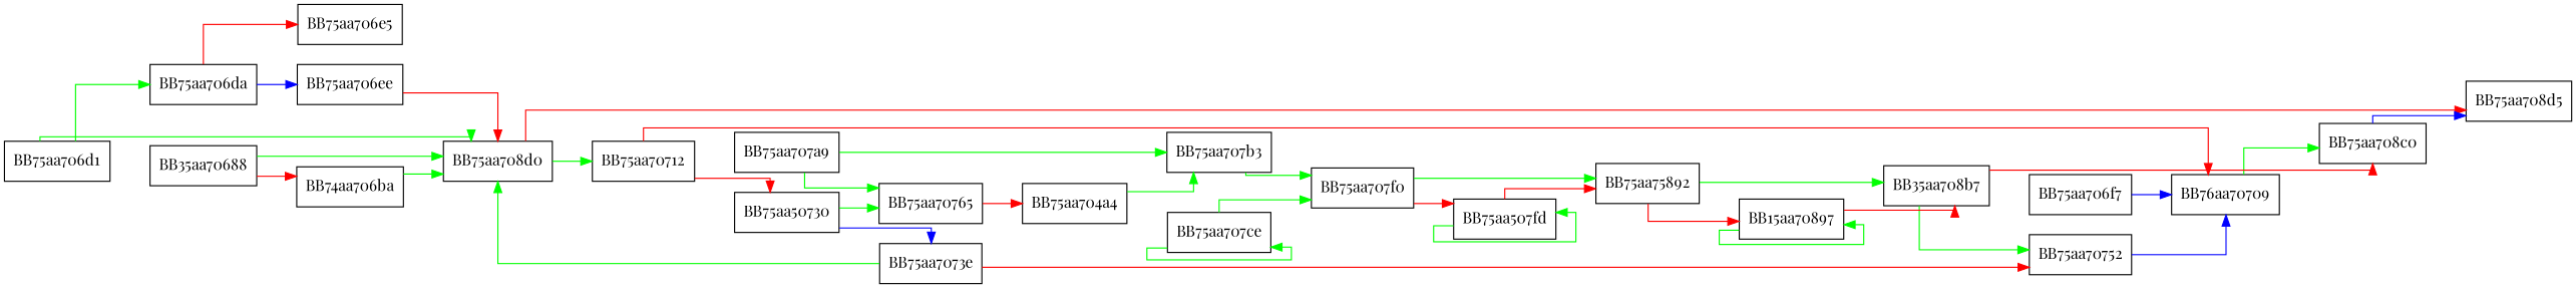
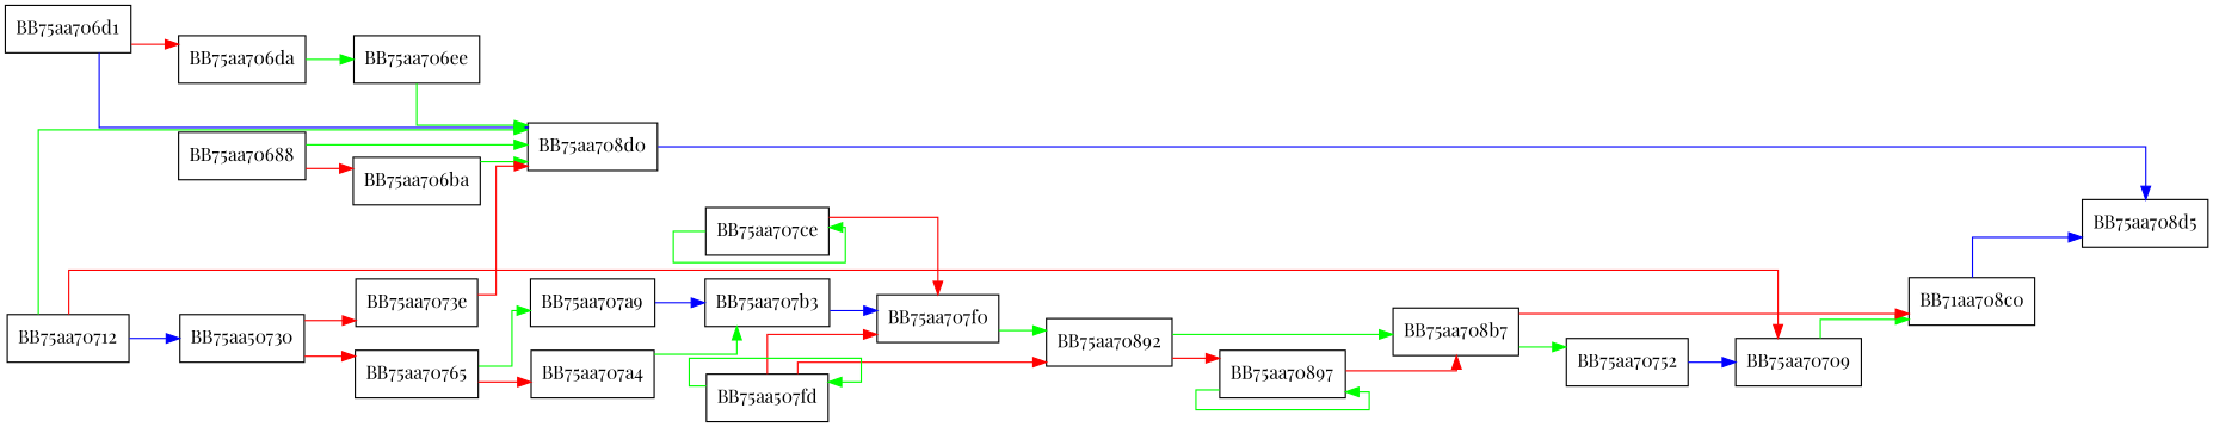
  digraph {
    fontname="Playfair Display"
    rankdir=LR
    splines=ortho
    node [fontname="Playfair Display" shape=box]
    edge [color=green fontname="Playfair Display"]
-   BB75aa70688 [label=BB35aa70688]
+   BB75aa70688
    BB75aa708d0
-   BB75aa706ba [label=BB74aa706ba]
+   BB75aa706ba
    BB75aa708d5
    BB75aa706d1
    BB75aa706da
    BB75aa706ee
-   BB75aa706e5
-   BB75aa706f7
-   BB75aa70709 [label=BB76aa70709]
-   BB75aa708c0
+   BB75aa70709
+   BB75aa708c0 [label=BB71aa708c0]
    BB75aa70712
    n13 [label=BB75aa50730]
    BB75aa70765
    BB75aa7073e
    BB75aa707a9
-   BB75aa707a4 [label=BB75aa704a4]
+   BB75aa707a4
    BB75aa70752
    BB75aa707b3
    BB75aa707f0
-   BB75aa70892 [label=BB75aa75892]
+   BB75aa70892
    n22 [label=BB75aa507fd]
-   BB75aa708b7 [label=BB35aa708b7]
-   BB75aa70897 [label=BB15aa70897]
+   BB75aa708b7
+   BB75aa70897
    BB75aa707ce
    BB75aa70688 -> BB75aa708d0
    BB75aa70688 -> BB75aa706ba [color=red]
-   BB75aa708d0 -> BB75aa708d5 [color=red]
+   BB75aa708d0 -> BB75aa708d5 [color=blue]
    BB75aa706ba -> BB75aa708d0
-   BB75aa706d1 -> BB75aa708d0
-   BB75aa706d1 -> BB75aa706da
-   BB75aa706da -> BB75aa706ee [color=blue]
-   BB75aa706da -> BB75aa706e5 [color=red]
-   BB75aa706ee -> BB75aa708d0 [color=red]
-   BB75aa706f7 -> BB75aa70709 [color=blue]
+   BB75aa706d1 -> BB75aa708d0 [color=blue]
+   BB75aa706d1 -> BB75aa706da [color=red]
+   BB75aa706da -> BB75aa706ee
+   BB75aa706ee -> BB75aa708d0
    BB75aa70709 -> BB75aa708c0
    BB75aa708c0 -> BB75aa708d5 [color=blue]
-   BB75aa708d0 -> BB75aa70712
+   BB75aa70712 -> BB75aa708d0
    BB75aa70712 -> BB75aa70709 [color=red]
-   BB75aa70712 -> n13 [color=red]
-   n13 -> BB75aa70765
-   n13 -> BB75aa7073e [color=blue]
-   BB75aa707a9 -> BB75aa70765
+   BB75aa70712 -> n13 [color=blue]
+   n13 -> BB75aa70765 [color=red]
+   n13 -> BB75aa7073e [color=red]
+   BB75aa70765 -> BB75aa707a9
    BB75aa70765 -> BB75aa707a4 [color=red]
-   BB75aa7073e -> BB75aa708d0
-   BB75aa7073e -> BB75aa70752 [color=red]
-   BB75aa707a9 -> BB75aa707b3
+   BB75aa7073e -> BB75aa708d0 [color=red]
+   BB75aa707a9 -> BB75aa707b3 [color=blue]
    BB75aa707a4 -> BB75aa707b3
    BB75aa70752 -> BB75aa70709 [color=blue]
-   BB75aa707b3 -> BB75aa707f0
+   BB75aa707b3 -> BB75aa707f0 [color=blue]
    BB75aa707f0 -> BB75aa70892
-   BB75aa707f0 -> n22 [color=red]
+   n22 -> BB75aa707f0 [color=red]
    BB75aa70892 -> BB75aa708b7
    BB75aa70892 -> BB75aa70897 [color=red]
    n22 -> BB75aa70892 [color=red]
    n22 -> n22
    BB75aa708b7 -> BB75aa708c0 [color=red]
    BB75aa708b7 -> BB75aa70752
    BB75aa70897 -> BB75aa708b7 [color=red]
    BB75aa70897 -> BB75aa70897
-   BB75aa707ce -> BB75aa707f0
+   BB75aa707ce -> BB75aa707f0 [color=red]
    BB75aa707ce -> BB75aa707ce
  }
